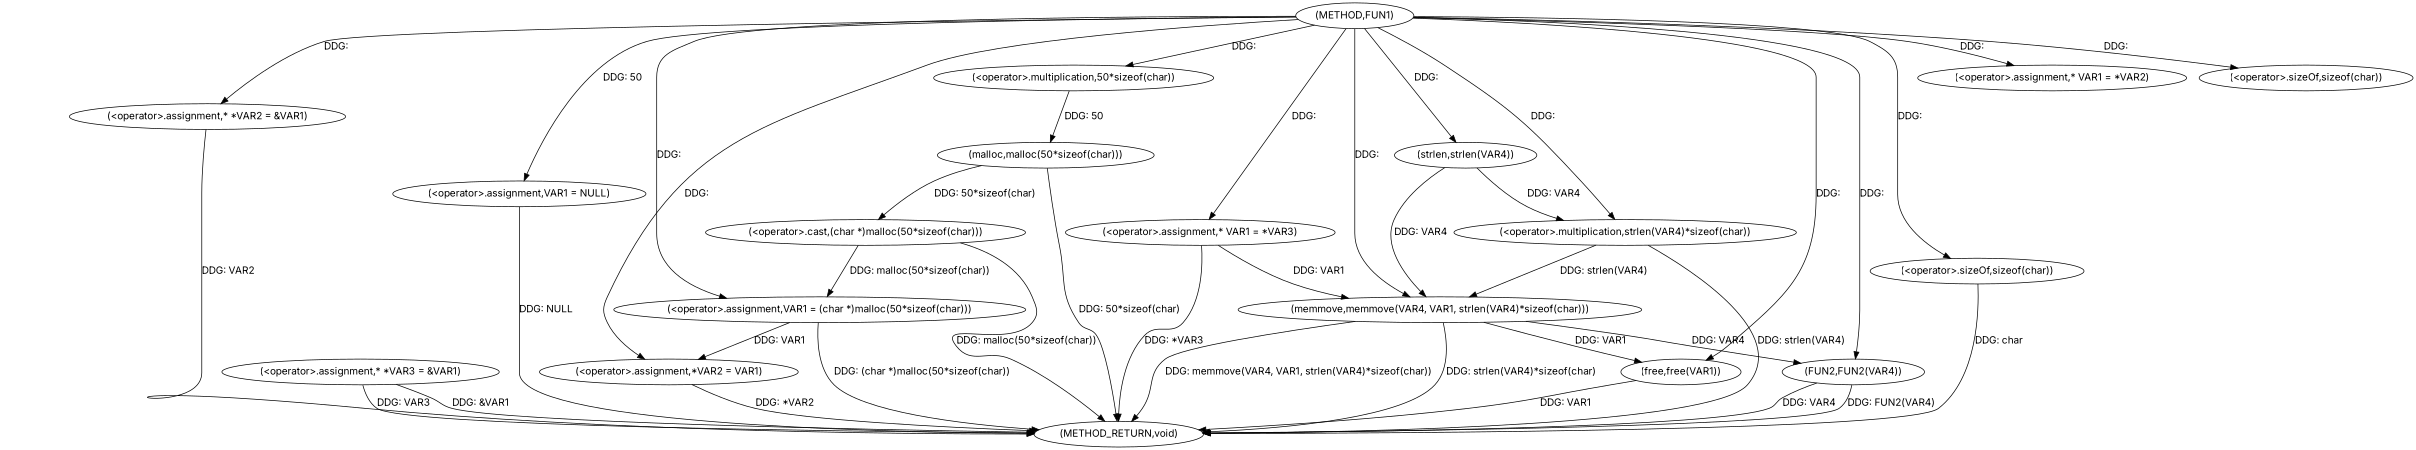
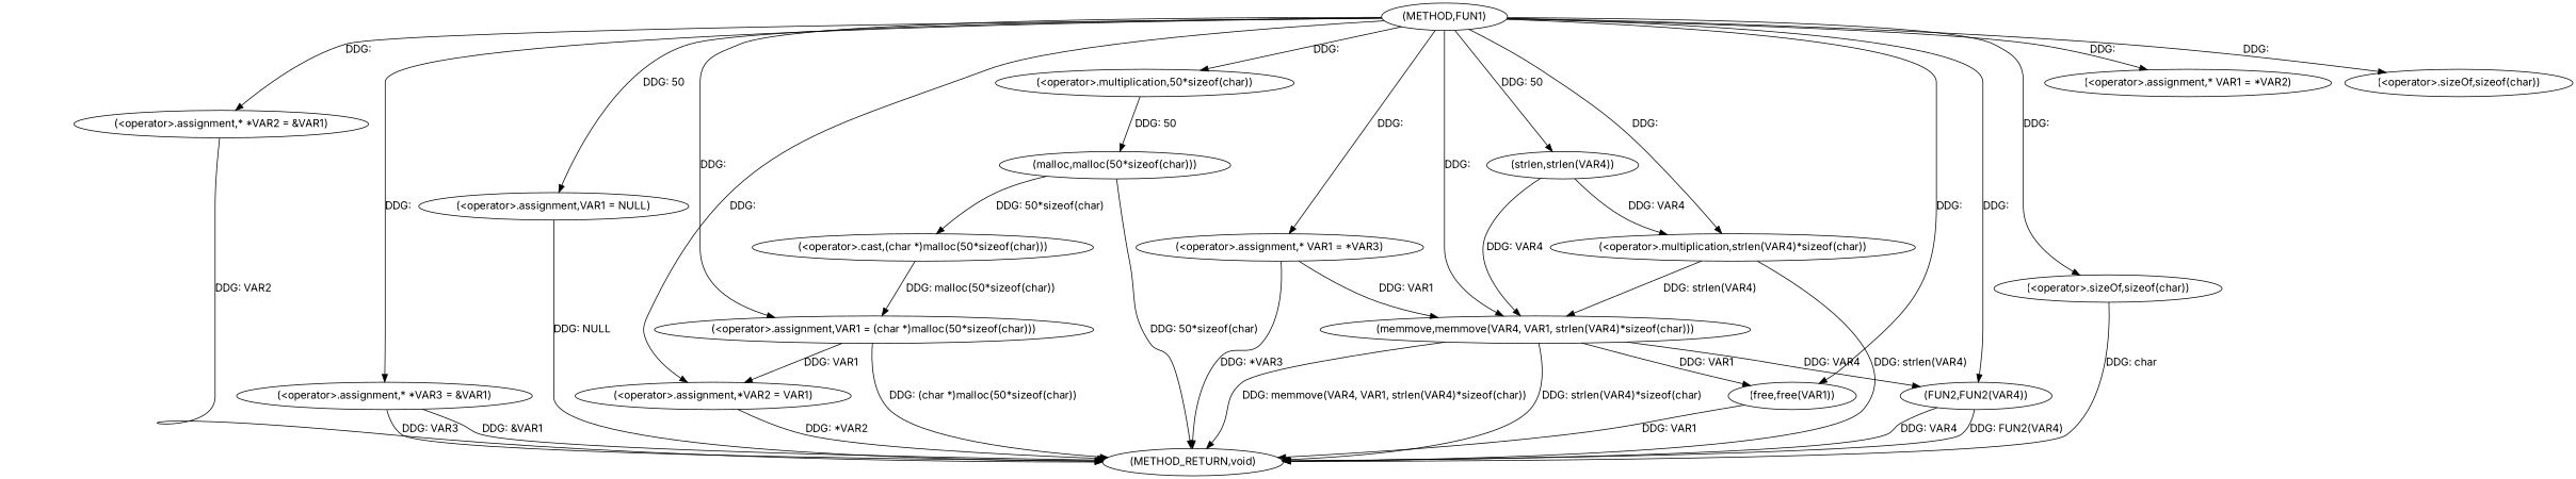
  digraph {
    fontname=Inter
    node [fontname=Inter]
    edge [fontname=Inter]
    n1 [label="(METHOD,FUN1)"]
    n2 [label="(<operator>.assignment,* *VAR2 = &VAR1)"]
    n3 [label="(<operator>.assignment,* *VAR3 = &VAR1)"]
    n4 [label="(<operator>.assignment,VAR1 = NULL)"]
    n5 [label="(<operator>.assignment,* VAR1 = *VAR2)"]
    n6 [label="(<operator>.assignment,VAR1 = (char *)malloc(50*sizeof(char)))"]
    n7 [label="(<operator>.multiplication,50*sizeof(char))"]
    n8 [label="(<operator>.sizeOf,sizeof(char))"]
    n9 [label="(<operator>.assignment,*VAR2 = VAR1)"]
    n10 [label="(<operator>.assignment,* VAR1 = *VAR3)"]
    n11 [label="(memmove,memmove(VAR4, VAR1, strlen(VAR4)*sizeof(char)))"]
    n12 [label="(<operator>.multiplication,strlen(VAR4)*sizeof(char))"]
    n13 [label="(strlen,strlen(VAR4))"]
    n14 [label="(<operator>.sizeOf,sizeof(char))"]
    n15 [label="(FUN2,FUN2(VAR4))"]
    n16 [label="(free,free(VAR1))"]
    n17 [label="(METHOD_RETURN,void)"]
    n18 [label="(malloc,malloc(50*sizeof(char)))"]
    n19 [label="(<operator>.cast,(char *)malloc(50*sizeof(char)))"]
    n1 -> n2 [label="DDG: "]
+   n1 -> n3 [label="DDG: "]
    n1 -> n4 [label="DDG: 50"]
    n1 -> n5 [label="DDG: "]
    n1 -> n6 [label="DDG: "]
    n1 -> n7 [label="DDG: "]
    n1 -> n8 [label="DDG: "]
    n1 -> n9 [label="DDG: "]
    n1 -> n10 [label="DDG: "]
    n1 -> n11 [label="DDG: "]
    n1 -> n12 [label="DDG: "]
-   n1 -> n13 [label="DDG: "]
+   n1 -> n13 [label="DDG: 50"]
    n1 -> n14 [label="DDG: "]
    n1 -> n15 [label="DDG: "]
    n1 -> n16 [label="DDG: "]
    n2 -> n17 [label="DDG: VAR2"]
    n3 -> n17 [label="DDG: VAR3"]
    n3 -> n17 [label="DDG: &VAR1"]
    n4 -> n17 [label="DDG: NULL"]
    n6 -> n9 [label="DDG: VAR1"]
    n6 -> n17 [label="DDG: (char *)malloc(50*sizeof(char))"]
    n7 -> n18 [label="DDG: 50"]
    n9 -> n17 [label="DDG: *VAR2"]
    n10 -> n11 [label="DDG: VAR1"]
    n10 -> n17 [label="DDG: *VAR3"]
    n11 -> n15 [label="DDG: VAR4"]
    n11 -> n16 [label="DDG: VAR1"]
    n11 -> n17 [label="DDG: strlen(VAR4)*sizeof(char)"]
    n11 -> n17 [label="DDG: memmove(VAR4, VAR1, strlen(VAR4)*sizeof(char))"]
    n12 -> n11 [label="DDG: strlen(VAR4)"]
    n12 -> n17 [label="DDG: strlen(VAR4)"]
    n13 -> n11 [label="DDG: VAR4"]
    n13 -> n12 [label="DDG: VAR4"]
    n14 -> n17 [label="DDG: char"]
    n15 -> n17 [label="DDG: FUN2(VAR4)"]
    n15 -> n17 [label="DDG: VAR4"]
    n16 -> n17 [label="DDG: VAR1"]
    n18 -> n17 [label="DDG: 50*sizeof(char)"]
    n18 -> n19 [label="DDG: 50*sizeof(char)"]
    n19 -> n6 [label="DDG: malloc(50*sizeof(char))"]
-   n19 -> n17 [label="DDG: malloc(50*sizeof(char))"]
  }
